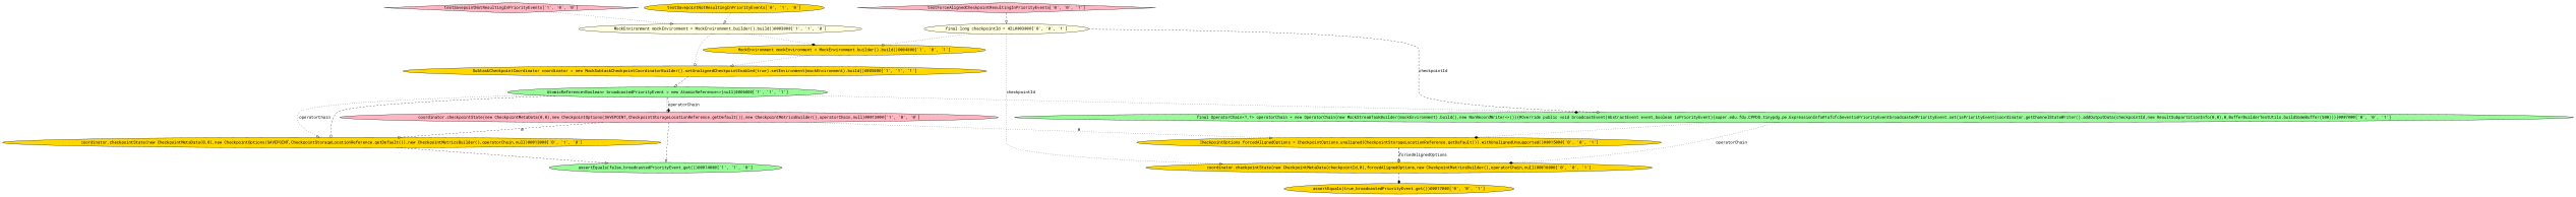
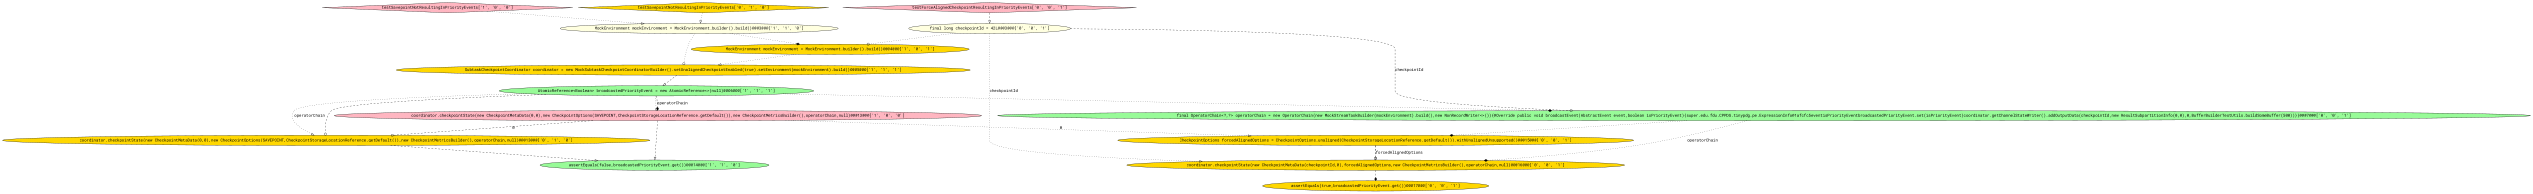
  digraph {
    fontname="Roboto Mono"
    node [fillcolor=gold shape=ellipse style=filled fontname="Roboto Mono"]
    edge [style=dotted arrowhead=onormal fontname="Roboto Mono"]
    n1 [label="SubtaskCheckpointCoordinator coordinator = new MockSubtaskCheckpointCoordinatorBuilder().setUnalignedCheckpointEnabled(true).setEnvironment(mockEnvironment).build()@@@5@@@['1', '1', '1']"]
    n2 [fillcolor=palegreen label="AtomicReference<Boolean> broadcastedPriorityEvent = new AtomicReference<>(null)@@@6@@@['1', '1', '1']"]
    n3 [fillcolor=lightyellow label="MockEnvironment mockEnvironment = MockEnvironment.builder().build()@@@3@@@['1', '1', '0']"]
    n4 [label="MockEnvironment mockEnvironment = MockEnvironment.builder().build()@@@4@@@['1', '0', '1']"]
    n5 [fillcolor=palegreen label="assertEquals(false,broadcastedPriorityEvent.get())@@@14@@@['1', '1', '0']"]
    n6 [fillcolor=palegreen label="final OperatorChain<?,?> operatorChain = new OperatorChain(new MockStreamTaskBuilder(mockEnvironment).build(),new NonRecordWriter<>()){@Override public void broadcastEvent(AbstractEvent event,boolean isPriorityEvent){super.edu.fdu.CPPDG.tinypdg.pe.ExpressionInfo@1afcfc5eventisPriorityEventbroadcastedPriorityEvent.set(isPriorityEvent)coordinator.getChannelStateWriter().addOutputData(checkpointId,new ResultSubpartitionInfo(0,0),0,BufferBuilderTestUtils.buildSomeBuffer(500))}}@@@7@@@['0', '0', '1']"]
    n7 [label="CheckpointOptions forcedAlignedOptions = CheckpointOptions.unaligned(CheckpointStorageLocationReference.getDefault()).withUnalignedUnsupported()@@@15@@@['0', '0', '1']"]
    n8 [label="coordinator.checkpointState(new CheckpointMetaData(checkpointId,0),forcedAlignedOptions,new CheckpointMetricsBuilder(),operatorChain,null)@@@16@@@['0', '0', '1']"]
    n9 [fillcolor=lightyellow label="final long checkpointId = 42L@@@3@@@['0', '0', '1']"]
    n10 [fillcolor=lightpink label="testSavepointNotResultingInPriorityEvents['1', '0', '0']" shape=diamond]
-   n11 [label="testSavepointNotResultingInPriorityEvents['0', '1', '0']"]
+   n11 [label="testSavepointNotResultingInPriorityEvents['0', '1', '0']" shape=diamond]
    n12 [label="assertEquals(true,broadcastedPriorityEvent.get())@@@17@@@['0', '0', '1']"]
    n13 [fillcolor=lightpink label="coordinator.checkpointState(new CheckpointMetaData(0,0),new CheckpointOptions(SAVEPOINT,CheckpointStorageLocationReference.getDefault()),new CheckpointMetricsBuilder(),operatorChain,null)@@@13@@@['1', '0', '0']"]
    n14 [label="coordinator.checkpointState(new CheckpointMetaData(0,0),new CheckpointOptions(SAVEPOINT,CheckpointStorageLocationReference.getDefault()),new CheckpointMetricsBuilder(),operatorChain,null)@@@13@@@['0', '1', '0']"]
    n15 [fillcolor=lightpink label="testForceAlignedCheckpointResultingInPriorityEvents['0', '0', '1']" shape=diamond]
    n1 -> n2 [style=dashed]
    n2 -> n6 [arrowhead=diamond]
    n2 -> n13 [arrowhead=odot]
    n2 -> n13 [label=operatorChain style=dashed arrowhead=diamond]
    n2 -> n14 [style=dashed arrowhead=odot]
    n2 -> n14 [label=operatorChain]
    n3 -> n1 [arrowhead=odot]
    n3 -> n4 [arrowhead=diamond]
    n4 -> n1
    n6 -> n7 [arrowhead=diamond]
    n6 -> n8 [label=operatorChain arrowhead=diamond]
    n7 -> n8 [style=dashed arrowhead=odot]
    n7 -> n8 [label=forcedAlignedOptions style=dashed]
    n8 -> n12 [style=dashed arrowhead=diamond]
    n9 -> n4 [arrowhead=odot]
    n9 -> n6 [label=checkpointId style=dashed arrowhead=odot]
    n9 -> n8 [label=checkpointId]
    n10 -> n3
    n11 -> n3
    n13 -> n5 [style=dashed]
    n13 -> n7 [label=0]
    n13 -> n14 [label=0 style=dashed arrowhead=odot]
    n14 -> n5 [style=dashed]
    n15 -> n9 [style=dashed]
  }
